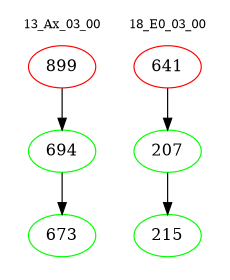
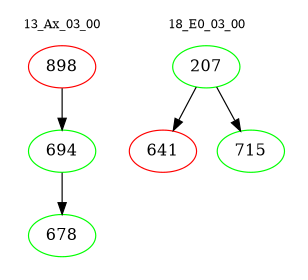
  digraph {
    node [color=green]
    edge [color=black]
    n1 [label=694]
-   n2 [label=673]
-   n3 [color=red label=899]
+   n2 [label=678]
+   n3 [color=red label=898]
    n4 [label=207]
    n5 [color=red label=641]
-   n6 [label=215]
+   n6 [label=715]
    subgraph cluster_1 {
      color=white
      fontsize=10
      label="13_Ax_03_00"
      n1
      n2
      n3
    }
    subgraph cluster_2 {
      color=white
      fontsize=10
      label="18_E0_03_00"
      n4
      n5
      n6
    }
    n1 -> n2
    n3 -> n1
-   n5 -> n4
+   n4 -> n5
    n4 -> n6
  }
